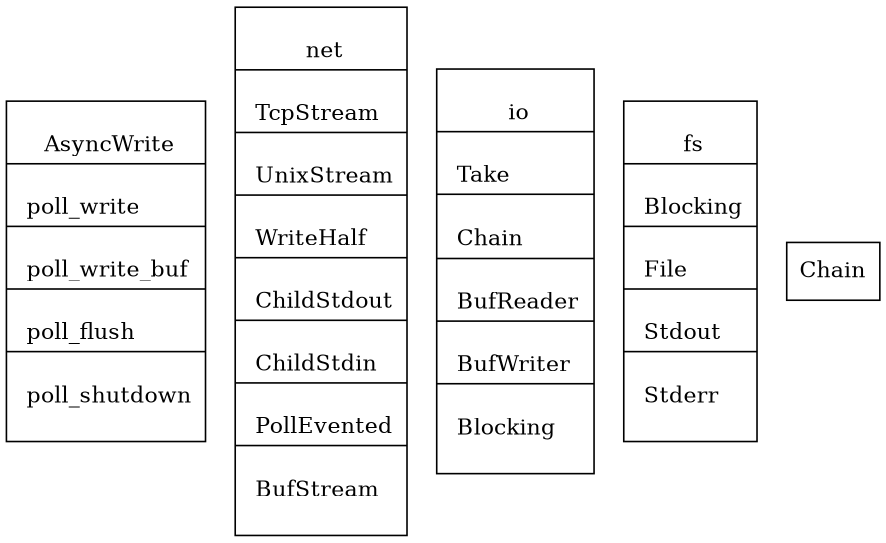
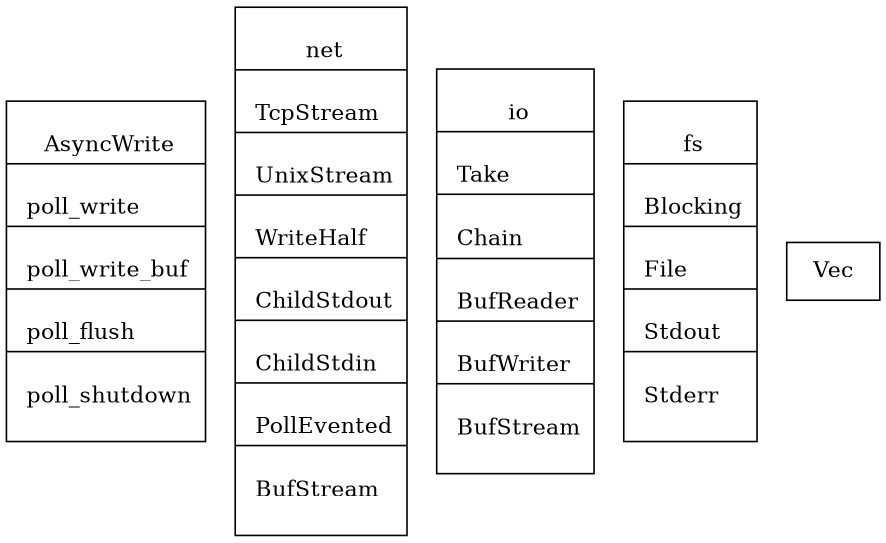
  digraph {
    newrank=true
    rankdir=TD
    node [shape=record]
    n1 [label="{\n      AsyncWrite|\n        poll_write\l|\n        poll_write_buf\l|\n        poll_flush\l|\n        poll_shutdown\l\n    }"]
    n2 [label="{\n    net|\n      TcpStream\l|\n      UnixStream\l|\n      WriteHalf\l|\n      ChildStdout\l|\n      ChildStdin\l|\n      PollEvented\l|\n      BufStream\l\n  }"]
-   n3 [label="{\n    io|\n      Take\l|\n      Chain\l|\n      BufReader\l|\n      BufWriter\l|\n      Blocking\l\n  }"]
+   n3 [label="{\n    io|\n      Take\l|\n      Chain\l|\n      BufReader\l|\n      BufWriter\l|\n      BufStream\l\n  }"]
    n4 [label="{\n      fs|\n        Blocking\l|\n        File\l|\n        Stdout\l|\n        Stderr\l\n    }"]
-   Vec [shape=box label=Chain]
+   Vec [shape=box]
  }
